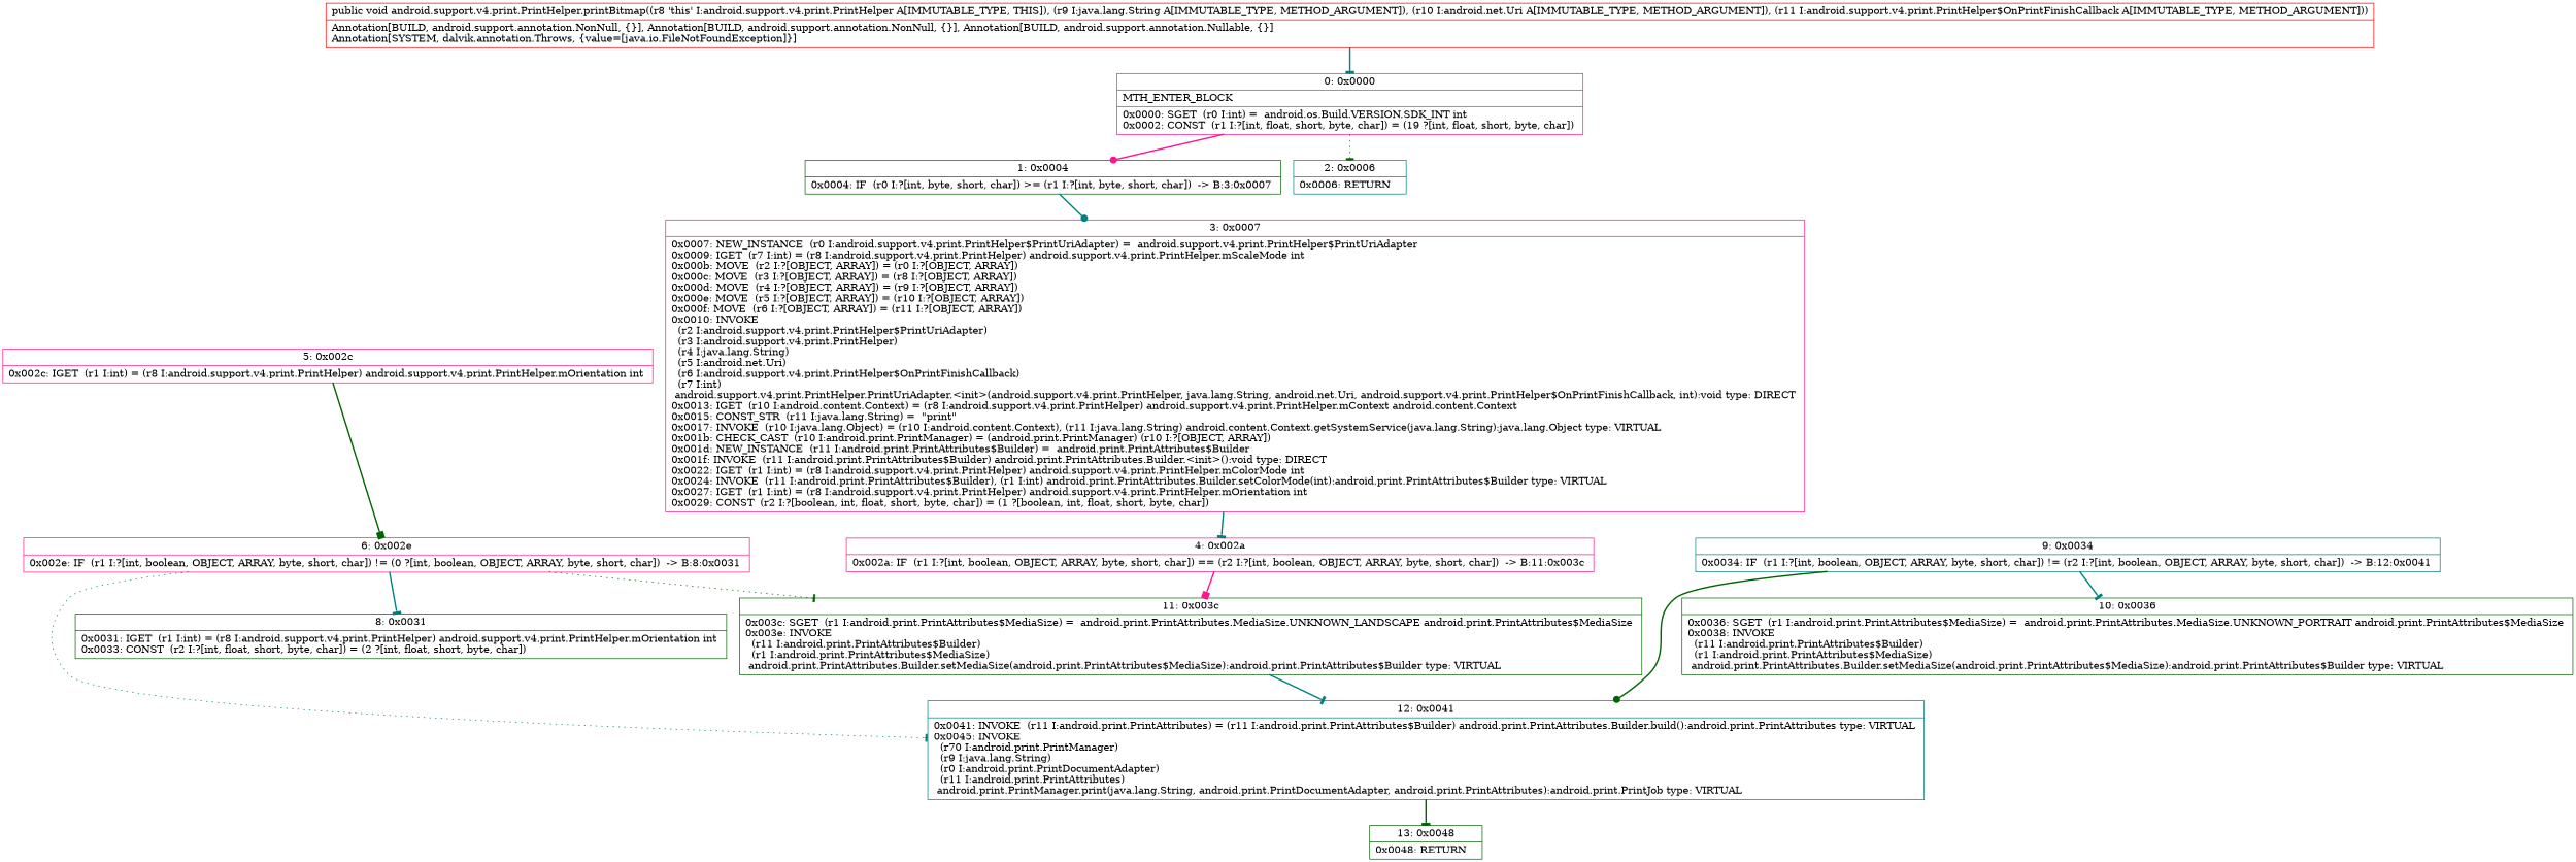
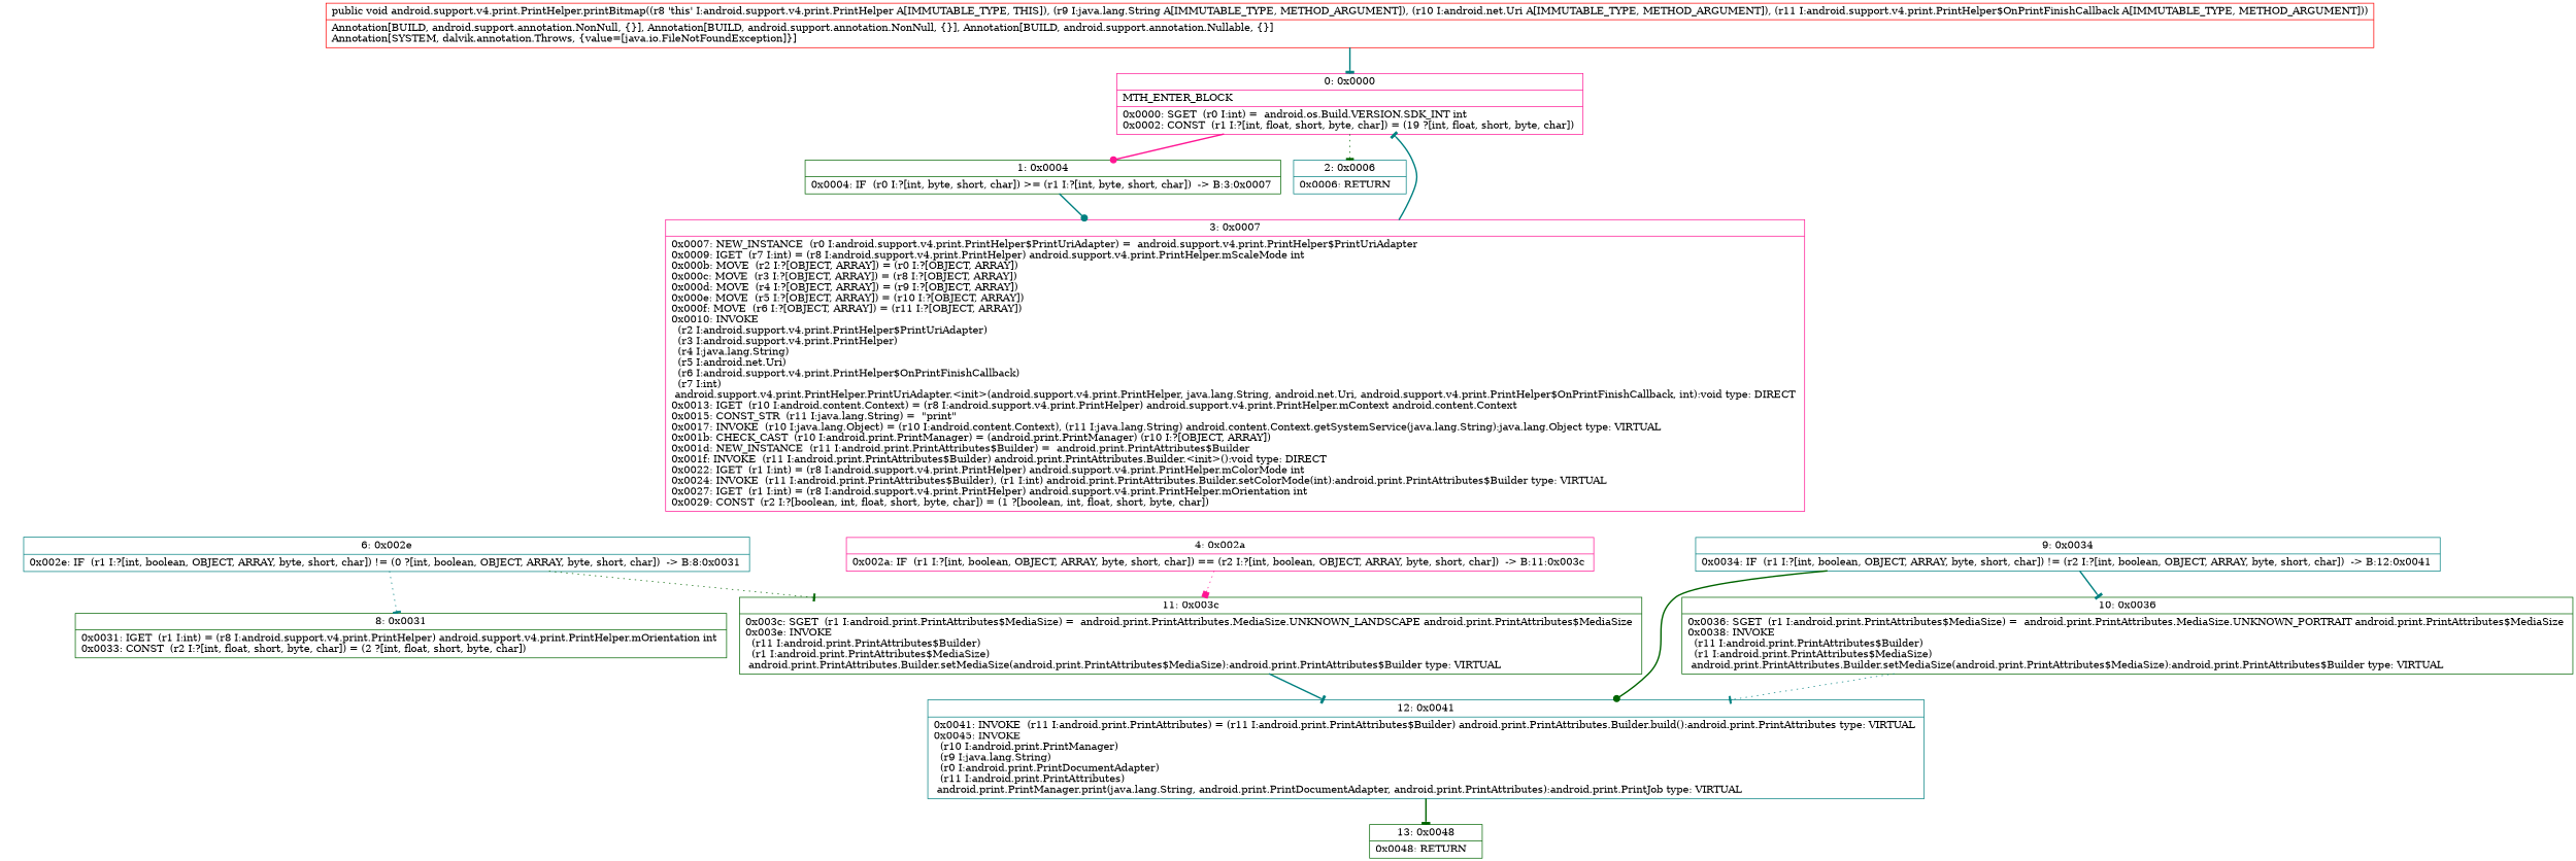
  digraph {
    node [color=deeppink shape=record]
    edge [arrowhead=tee color=teal style=bold]
    n1 [label="{0\:\ 0x0000|MTH_ENTER_BLOCK\l|0x0000: SGET  (r0 I:int) =  android.os.Build.VERSION.SDK_INT int \l0x0002: CONST  (r1 I:?[int, float, short, byte, char]) = (19 ?[int, float, short, byte, char]) \l}"]
    n2 [color=darkgreen label="{1\:\ 0x0004|0x0004: IF  (r0 I:?[int, byte, short, char]) \>= (r1 I:?[int, byte, short, char])  \-\> B:3:0x0007 \l}"]
    n3 [color=teal label="{2\:\ 0x0006|0x0006: RETURN   \l}"]
    n4 [label="{3\:\ 0x0007|0x0007: NEW_INSTANCE  (r0 I:android.support.v4.print.PrintHelper$PrintUriAdapter) =  android.support.v4.print.PrintHelper$PrintUriAdapter \l0x0009: IGET  (r7 I:int) = (r8 I:android.support.v4.print.PrintHelper) android.support.v4.print.PrintHelper.mScaleMode int \l0x000b: MOVE  (r2 I:?[OBJECT, ARRAY]) = (r0 I:?[OBJECT, ARRAY]) \l0x000c: MOVE  (r3 I:?[OBJECT, ARRAY]) = (r8 I:?[OBJECT, ARRAY]) \l0x000d: MOVE  (r4 I:?[OBJECT, ARRAY]) = (r9 I:?[OBJECT, ARRAY]) \l0x000e: MOVE  (r5 I:?[OBJECT, ARRAY]) = (r10 I:?[OBJECT, ARRAY]) \l0x000f: MOVE  (r6 I:?[OBJECT, ARRAY]) = (r11 I:?[OBJECT, ARRAY]) \l0x0010: INVOKE  \l  (r2 I:android.support.v4.print.PrintHelper$PrintUriAdapter)\l  (r3 I:android.support.v4.print.PrintHelper)\l  (r4 I:java.lang.String)\l  (r5 I:android.net.Uri)\l  (r6 I:android.support.v4.print.PrintHelper$OnPrintFinishCallback)\l  (r7 I:int)\l android.support.v4.print.PrintHelper.PrintUriAdapter.\<init\>(android.support.v4.print.PrintHelper, java.lang.String, android.net.Uri, android.support.v4.print.PrintHelper$OnPrintFinishCallback, int):void type: DIRECT \l0x0013: IGET  (r10 I:android.content.Context) = (r8 I:android.support.v4.print.PrintHelper) android.support.v4.print.PrintHelper.mContext android.content.Context \l0x0015: CONST_STR  (r11 I:java.lang.String) =  \"print\" \l0x0017: INVOKE  (r10 I:java.lang.Object) = (r10 I:android.content.Context), (r11 I:java.lang.String) android.content.Context.getSystemService(java.lang.String):java.lang.Object type: VIRTUAL \l0x001b: CHECK_CAST  (r10 I:android.print.PrintManager) = (android.print.PrintManager) (r10 I:?[OBJECT, ARRAY]) \l0x001d: NEW_INSTANCE  (r11 I:android.print.PrintAttributes$Builder) =  android.print.PrintAttributes$Builder \l0x001f: INVOKE  (r11 I:android.print.PrintAttributes$Builder) android.print.PrintAttributes.Builder.\<init\>():void type: DIRECT \l0x0022: IGET  (r1 I:int) = (r8 I:android.support.v4.print.PrintHelper) android.support.v4.print.PrintHelper.mColorMode int \l0x0024: INVOKE  (r11 I:android.print.PrintAttributes$Builder), (r1 I:int) android.print.PrintAttributes.Builder.setColorMode(int):android.print.PrintAttributes$Builder type: VIRTUAL \l0x0027: IGET  (r1 I:int) = (r8 I:android.support.v4.print.PrintHelper) android.support.v4.print.PrintHelper.mOrientation int \l0x0029: CONST  (r2 I:?[boolean, int, float, short, byte, char]) = (1 ?[boolean, int, float, short, byte, char]) \l}"]
    n5 [label="{4\:\ 0x002a|0x002a: IF  (r1 I:?[int, boolean, OBJECT, ARRAY, byte, short, char]) == (r2 I:?[int, boolean, OBJECT, ARRAY, byte, short, char])  \-\> B:11:0x003c \l}"]
    n6 [color=darkgreen label="{11\:\ 0x003c|0x003c: SGET  (r1 I:android.print.PrintAttributes$MediaSize) =  android.print.PrintAttributes.MediaSize.UNKNOWN_LANDSCAPE android.print.PrintAttributes$MediaSize \l0x003e: INVOKE  \l  (r11 I:android.print.PrintAttributes$Builder)\l  (r1 I:android.print.PrintAttributes$MediaSize)\l android.print.PrintAttributes.Builder.setMediaSize(android.print.PrintAttributes$MediaSize):android.print.PrintAttributes$Builder type: VIRTUAL \l}"]
-   n7 [label="{5\:\ 0x002c|0x002c: IGET  (r1 I:int) = (r8 I:android.support.v4.print.PrintHelper) android.support.v4.print.PrintHelper.mOrientation int \l}"]
-   n8 [label="{6\:\ 0x002e|0x002e: IF  (r1 I:?[int, boolean, OBJECT, ARRAY, byte, short, char]) != (0 ?[int, boolean, OBJECT, ARRAY, byte, short, char])  \-\> B:8:0x0031 \l}"]
-   n9 [color=teal label="{12\:\ 0x0041|0x0041: INVOKE  (r11 I:android.print.PrintAttributes) = (r11 I:android.print.PrintAttributes$Builder) android.print.PrintAttributes.Builder.build():android.print.PrintAttributes type: VIRTUAL \l0x0045: INVOKE  \l  (r70 I:android.print.PrintManager)\l  (r9 I:java.lang.String)\l  (r0 I:android.print.PrintDocumentAdapter)\l  (r11 I:android.print.PrintAttributes)\l android.print.PrintManager.print(java.lang.String, android.print.PrintDocumentAdapter, android.print.PrintAttributes):android.print.PrintJob type: VIRTUAL \l}"]
+   n8 [color=teal label="{6\:\ 0x002e|0x002e: IF  (r1 I:?[int, boolean, OBJECT, ARRAY, byte, short, char]) != (0 ?[int, boolean, OBJECT, ARRAY, byte, short, char])  \-\> B:8:0x0031 \l}"]
+   n9 [color=teal label="{12\:\ 0x0041|0x0041: INVOKE  (r11 I:android.print.PrintAttributes) = (r11 I:android.print.PrintAttributes$Builder) android.print.PrintAttributes.Builder.build():android.print.PrintAttributes type: VIRTUAL \l0x0045: INVOKE  \l  (r10 I:android.print.PrintManager)\l  (r9 I:java.lang.String)\l  (r0 I:android.print.PrintDocumentAdapter)\l  (r11 I:android.print.PrintAttributes)\l android.print.PrintManager.print(java.lang.String, android.print.PrintDocumentAdapter, android.print.PrintAttributes):android.print.PrintJob type: VIRTUAL \l}"]
    n10 [color=darkgreen label="{8\:\ 0x0031|0x0031: IGET  (r1 I:int) = (r8 I:android.support.v4.print.PrintHelper) android.support.v4.print.PrintHelper.mOrientation int \l0x0033: CONST  (r2 I:?[int, float, short, byte, char]) = (2 ?[int, float, short, byte, char]) \l}"]
    n11 [color=teal label="{9\:\ 0x0034|0x0034: IF  (r1 I:?[int, boolean, OBJECT, ARRAY, byte, short, char]) != (r2 I:?[int, boolean, OBJECT, ARRAY, byte, short, char])  \-\> B:12:0x0041 \l}"]
    n12 [color=darkgreen label="{10\:\ 0x0036|0x0036: SGET  (r1 I:android.print.PrintAttributes$MediaSize) =  android.print.PrintAttributes.MediaSize.UNKNOWN_PORTRAIT android.print.PrintAttributes$MediaSize \l0x0038: INVOKE  \l  (r11 I:android.print.PrintAttributes$Builder)\l  (r1 I:android.print.PrintAttributes$MediaSize)\l android.print.PrintAttributes.Builder.setMediaSize(android.print.PrintAttributes$MediaSize):android.print.PrintAttributes$Builder type: VIRTUAL \l}"]
    n13 [color=darkgreen label="{13\:\ 0x0048|0x0048: RETURN   \l}"]
    n14 [color=red label="{public void android.support.v4.print.PrintHelper.printBitmap((r8 'this' I:android.support.v4.print.PrintHelper A[IMMUTABLE_TYPE, THIS]), (r9 I:java.lang.String A[IMMUTABLE_TYPE, METHOD_ARGUMENT]), (r10 I:android.net.Uri A[IMMUTABLE_TYPE, METHOD_ARGUMENT]), (r11 I:android.support.v4.print.PrintHelper$OnPrintFinishCallback A[IMMUTABLE_TYPE, METHOD_ARGUMENT]))  | Annotation[BUILD, android.support.annotation.NonNull, \{\}], Annotation[BUILD, android.support.annotation.NonNull, \{\}], Annotation[BUILD, android.support.annotation.Nullable, \{\}]\lAnnotation[SYSTEM, dalvik.annotation.Throws, \{value=[java.io.FileNotFoundException]\}]\l}"]
    n1 -> n2 [arrowhead=dot color=deeppink]
    n1 -> n3 [color=darkgreen style=dotted]
    n2 -> n4 [arrowhead=dot]
-   n4 -> n5
-   n5 -> n6 [arrowhead=box color=deeppink]
+   n4 -> n1
+   n5 -> n6 [arrowhead=box color=deeppink style=dotted]
    n6 -> n9
-   n7 -> n8 [arrowhead=box color=darkgreen]
    n8 -> n6 [color=darkgreen style=dotted]
-   n8 -> n10
+   n8 -> n10 [style=dotted]
    n9 -> n13 [color=darkgreen]
    n11 -> n9 [arrowhead=dot color=darkgreen]
    n11 -> n12
-   n8 -> n9 [style=dotted]
+   n12 -> n9 [style=dotted]
    n14 -> n1
  }
